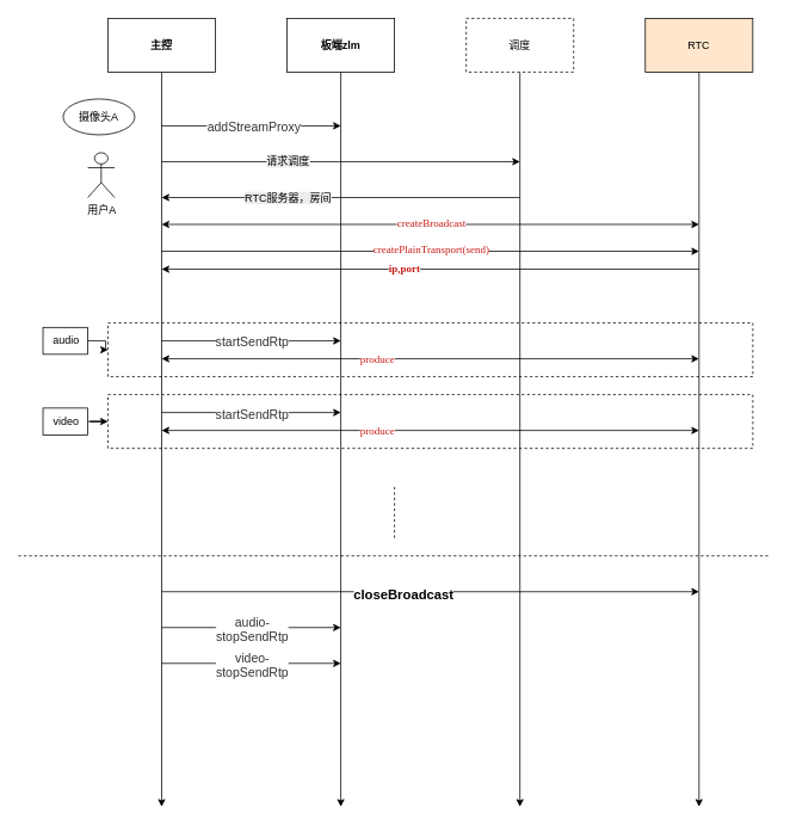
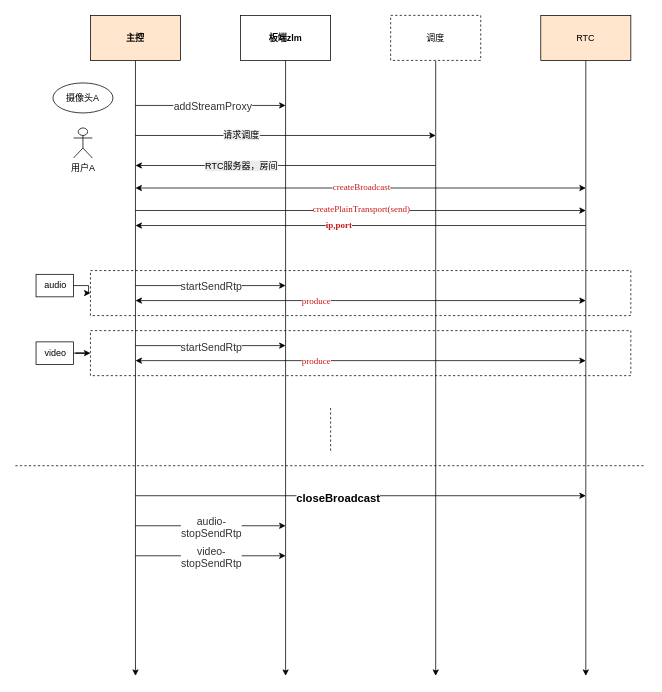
  <mxCell id="0" />
  <mxCell id="1" parent="0" />
  <mxCell id="2" value="" style="rounded=0;whiteSpace=wrap;html=1;dashed=1;" parent="1" vertex="1"><mxGeometry x="120" y="440" width="720" height="60" as="geometry" /></mxCell>
  <mxCell id="3" value="" style="rounded=0;whiteSpace=wrap;html=1;dashed=1;" parent="1" vertex="1"><mxGeometry x="120" y="360" width="720" height="60" as="geometry" /></mxCell>
  <mxCell id="4" style="edgeStyle=orthogonalEdgeStyle;rounded=0;orthogonalLoop=1;jettySize=auto;html=1;" parent="1" source="5" edge="1"><mxGeometry relative="1" as="geometry"><mxPoint x="180" y="900" as="targetPoint" /></mxGeometry></mxCell>
- <mxCell id="5" value="&lt;b&gt;主控&lt;/b&gt;" style="rounded=0;whiteSpace=wrap;html=1;" parent="1" vertex="1"><mxGeometry x="120" y="20" width="120" height="60" as="geometry" /></mxCell>
+ <mxCell id="5" value="&lt;b&gt;主控&lt;/b&gt;" style="rounded=0;whiteSpace=wrap;html=1;fillColor=#ffe6cc;" parent="1" vertex="1"><mxGeometry x="120" y="20" width="120" height="60" as="geometry" /></mxCell>
  <mxCell id="6" style="edgeStyle=orthogonalEdgeStyle;rounded=0;orthogonalLoop=1;jettySize=auto;html=1;" parent="1" source="7" edge="1"><mxGeometry relative="1" as="geometry"><mxPoint x="380" y="900" as="targetPoint" /></mxGeometry></mxCell>
  <mxCell id="7" value="&lt;b&gt;板端zlm&lt;span style=&quot;color: rgba(0, 0, 0, 0); font-family: monospace; font-size: 0px; text-align: start; text-wrap-mode: nowrap;&quot;&gt;%3CmxGraphModel%3E%3Croot%3E%3CmxCell%20id%3D%220%22%2F%3E%3CmxCell%20id%3D%221%22%20parent%3D%220%22%2F%3E%3CmxCell%20id%3D%222%22%20value%3D%22%22%20style%3D%22rounded%3D0%3BwhiteSpace%3Dwrap%3Bhtml%3D1%3B%22%20vertex%3D%221%22%20parent%3D%221%22%3E%3CmxGeometry%20x%3D%22520%22%20y%3D%22160%22%20width%3D%22120%22%20height%3D%2260%22%20as%3D%22geometry%22%2F%3E%3C%2FmxCell%3E%3C%2Froot%3E%3C%2FmxGraphModel%3E&lt;/span&gt;&lt;/b&gt;" style="rounded=0;whiteSpace=wrap;html=1;" parent="1" vertex="1"><mxGeometry x="320" y="20" width="120" height="60" as="geometry" /></mxCell>
  <mxCell id="8" style="edgeStyle=orthogonalEdgeStyle;rounded=0;orthogonalLoop=1;jettySize=auto;html=1;" parent="1" source="9" edge="1"><mxGeometry relative="1" as="geometry"><mxPoint x="580" y="900" as="targetPoint" /></mxGeometry></mxCell>
  <mxCell id="9" value="调度" style="rounded=0;whiteSpace=wrap;html=1;dashed=1;" parent="1" vertex="1"><mxGeometry x="520" y="20" width="120" height="60" as="geometry" /></mxCell>
  <mxCell id="10" style="edgeStyle=orthogonalEdgeStyle;rounded=0;orthogonalLoop=1;jettySize=auto;html=1;" parent="1" source="11" edge="1"><mxGeometry relative="1" as="geometry"><mxPoint x="780" y="900" as="targetPoint" /></mxGeometry></mxCell>
  <mxCell id="11" value="RTC" style="rounded=0;whiteSpace=wrap;html=1;fillColor=#ffe6cc;" parent="1" vertex="1"><mxGeometry x="720" y="20" width="120" height="60" as="geometry" /></mxCell>
  <mxCell id="12" value="" style="endArrow=classic;html=1;rounded=0;" parent="1" edge="1"><mxGeometry width="50" height="50" relative="1" as="geometry"><mxPoint x="180" y="140" as="sourcePoint" /><mxPoint x="380" y="140" as="targetPoint" /></mxGeometry></mxCell>
  <mxCell id="13" value="&lt;span style=&quot;color: rgb(51, 51, 51); font-family: Arial, sans-serif; font-size: 14px; text-align: left; text-wrap-mode: wrap;&quot;&gt;addStreamProxy&lt;/span&gt;" style="edgeLabel;html=1;align=center;verticalAlign=middle;resizable=0;points=[];" parent="12" vertex="1" connectable="0"><mxGeometry x="0.02" y="-2" relative="1" as="geometry"><mxPoint y="-2" as="offset" /></mxGeometry></mxCell>
  <mxCell id="14" value="摄像头A" style="ellipse;whiteSpace=wrap;html=1;" parent="1" vertex="1"><mxGeometry x="70" y="110" width="80" height="40" as="geometry" /></mxCell>
  <mxCell id="15" value="" style="endArrow=classic;html=1;rounded=0;" parent="1" edge="1"><mxGeometry width="50" height="50" relative="1" as="geometry"><mxPoint x="180" y="180" as="sourcePoint" /><mxPoint x="580" y="180" as="targetPoint" /></mxGeometry></mxCell>
  <mxCell id="16" value="&lt;span style=&quot;font-size: 12px; background-color: rgb(236, 236, 236);&quot;&gt;请求调度&lt;/span&gt;" style="edgeLabel;html=1;align=center;verticalAlign=middle;resizable=0;points=[];" parent="15" vertex="1" connectable="0"><mxGeometry x="-0.07" y="1" relative="1" as="geometry"><mxPoint x="-46" as="offset" /></mxGeometry></mxCell>
- <mxCell id="17" value="用户A" style="shape=umlActor;verticalLabelPosition=bottom;verticalAlign=top;html=1;outlineConnect=0;" parent="1" vertex="1"><mxGeometry x="97.5" y="170" width="30" height="50" as="geometry" /></mxCell>
+ <mxCell id="17" value="用户A" style="shape=umlActor;verticalLabelPosition=bottom;verticalAlign=top;html=1;outlineConnect=0;" parent="1" vertex="1"><mxGeometry x="97.5" y="170" width="25" height="40" as="geometry" /></mxCell>
  <mxCell id="18" value="" style="endArrow=classic;html=1;rounded=0;" parent="1" edge="1"><mxGeometry width="50" height="50" relative="1" as="geometry"><mxPoint x="580" y="220" as="sourcePoint" /><mxPoint x="180" y="220" as="targetPoint" /></mxGeometry></mxCell>
  <mxCell id="19" value="&lt;span style=&quot;font-size: 12px; background-color: rgb(236, 236, 236);&quot;&gt;RTC服务器，房间&lt;/span&gt;" style="edgeLabel;html=1;align=center;verticalAlign=middle;resizable=0;points=[];" parent="18" vertex="1" connectable="0"><mxGeometry x="0.045" y="-3" relative="1" as="geometry"><mxPoint x="-51" y="3" as="offset" /></mxGeometry></mxCell>
  <mxCell id="20" value="" style="endArrow=classic;html=1;rounded=0;startArrow=classic;startFill=1;" parent="1" edge="1"><mxGeometry width="50" height="50" relative="1" as="geometry"><mxPoint x="180" y="250" as="sourcePoint" /><mxPoint x="780" y="250" as="targetPoint" /></mxGeometry></mxCell>
  <mxCell id="21" value="&lt;p style=&quot;margin: 0px; font-variant-numeric: normal; font-variant-east-asian: normal; font-variant-alternates: normal; font-size-adjust: none; font-kerning: auto; font-optical-sizing: auto; font-feature-settings: normal; font-variation-settings: normal; font-variant-position: normal; font-variant-emoji: normal; font-stretch: normal; font-size: 12px; line-height: normal; font-family: Menlo; color: rgb(196, 26, 22); text-align: start; text-wrap-mode: wrap;&quot; class=&quot;p1&quot;&gt;createBroadcast&lt;/p&gt;" style="edgeLabel;html=1;align=center;verticalAlign=middle;resizable=0;points=[];" parent="20" vertex="1" connectable="0"><mxGeometry x="-0.263" y="2" relative="1" as="geometry"><mxPoint x="79" as="offset" /></mxGeometry></mxCell>
  <mxCell id="22" value="" style="endArrow=classic;html=1;rounded=0;startArrow=none;startFill=0;" parent="1" edge="1"><mxGeometry width="50" height="50" relative="1" as="geometry"><mxPoint x="180" y="280" as="sourcePoint" /><mxPoint x="780" y="280" as="targetPoint" /></mxGeometry></mxCell>
  <mxCell id="23" value="&lt;p style=&quot;margin: 0px; font-variant-numeric: normal; font-variant-east-asian: normal; font-variant-alternates: normal; font-size-adjust: none; font-kerning: auto; font-optical-sizing: auto; font-feature-settings: normal; font-variation-settings: normal; font-variant-position: normal; font-variant-emoji: normal; font-stretch: normal; font-size: 12px; line-height: normal; font-family: Menlo; color: rgb(196, 26, 22); text-align: start; text-wrap-mode: wrap;&quot; class=&quot;p1&quot;&gt;createPlainTransport(send)&lt;/p&gt;" style="edgeLabel;html=1;align=center;verticalAlign=middle;resizable=0;points=[];" parent="22" vertex="1" connectable="0"><mxGeometry x="-0.263" y="2" relative="1" as="geometry"><mxPoint x="79" as="offset" /></mxGeometry></mxCell>
  <mxCell id="24" value="" style="endArrow=classic;html=1;rounded=0;" parent="1" edge="1"><mxGeometry width="50" height="50" relative="1" as="geometry"><mxPoint x="780" y="300" as="sourcePoint" /><mxPoint x="180" y="300" as="targetPoint" /></mxGeometry></mxCell>
  <mxCell id="25" value="&lt;span style=&quot;color: rgb(196, 26, 22); font-family: Menlo; font-size: 12px; text-align: start; text-wrap-mode: wrap;&quot;&gt;&lt;b&gt;ip,port&lt;/b&gt;&lt;/span&gt;" style="edgeLabel;html=1;align=center;verticalAlign=middle;resizable=0;points=[];" parent="24" vertex="1" connectable="0"><mxGeometry x="0.27" y="-1" relative="1" as="geometry"><mxPoint x="51" as="offset" /></mxGeometry></mxCell>
  <mxCell id="26" value="" style="endArrow=classic;html=1;rounded=0;startArrow=classic;startFill=1;" parent="1" edge="1"><mxGeometry width="50" height="50" relative="1" as="geometry"><mxPoint x="180" y="400" as="sourcePoint" /><mxPoint x="780" y="400" as="targetPoint" /></mxGeometry></mxCell>
  <mxCell id="27" value="&lt;p style=&quot;margin: 0px; font-variant-numeric: normal; font-variant-east-asian: normal; font-variant-alternates: normal; font-size-adjust: none; font-kerning: auto; font-optical-sizing: auto; font-feature-settings: normal; font-variation-settings: normal; font-variant-position: normal; font-variant-emoji: normal; font-stretch: normal; font-size: 12px; line-height: normal; font-family: Menlo; color: rgb(196, 26, 22); text-align: start; text-wrap-mode: wrap;&quot; class=&quot;p1&quot;&gt;produce&lt;/p&gt;" style="edgeLabel;html=1;align=center;verticalAlign=middle;resizable=0;points=[];" parent="26" vertex="1" connectable="0"><mxGeometry x="-0.263" y="2" relative="1" as="geometry"><mxPoint x="19" y="2" as="offset" /></mxGeometry></mxCell>
  <mxCell id="28" value="" style="endArrow=classic;html=1;rounded=0;" parent="1" edge="1"><mxGeometry width="50" height="50" relative="1" as="geometry"><mxPoint x="180" y="380" as="sourcePoint" /><mxPoint x="380" y="380" as="targetPoint" /></mxGeometry></mxCell>
  <mxCell id="29" value="&lt;span style=&quot;color: rgb(51, 51, 51); font-family: Arial, sans-serif; font-size: 14px; text-align: left; text-wrap-mode: wrap;&quot;&gt;startSendRtp&lt;/span&gt;" style="edgeLabel;html=1;align=center;verticalAlign=middle;resizable=0;points=[];" parent="28" vertex="1" connectable="0"><mxGeometry x="-0.14" y="-1" relative="1" as="geometry"><mxPoint x="14" as="offset" /></mxGeometry></mxCell>
  <mxCell id="30" style="edgeStyle=orthogonalEdgeStyle;rounded=0;orthogonalLoop=1;jettySize=auto;html=1;entryX=0;entryY=0.5;entryDx=0;entryDy=0;" parent="1" source="31" target="3" edge="1"><mxGeometry relative="1" as="geometry" /></mxCell>
  <mxCell id="31" value="audio" style="text;html=1;align=center;verticalAlign=middle;resizable=0;points=[];autosize=1;strokeColor=default;fillColor=none;" parent="1" vertex="1"><mxGeometry x="47.5" y="365" width="50" height="30" as="geometry" /></mxCell>
  <mxCell id="32" value="" style="endArrow=classic;html=1;rounded=0;startArrow=classic;startFill=1;" parent="1" edge="1"><mxGeometry width="50" height="50" relative="1" as="geometry"><mxPoint x="180" y="480" as="sourcePoint" /><mxPoint x="780" y="480" as="targetPoint" /></mxGeometry></mxCell>
  <mxCell id="33" value="&lt;p style=&quot;margin: 0px; font-variant-numeric: normal; font-variant-east-asian: normal; font-variant-alternates: normal; font-size-adjust: none; font-kerning: auto; font-optical-sizing: auto; font-feature-settings: normal; font-variation-settings: normal; font-variant-position: normal; font-variant-emoji: normal; font-stretch: normal; font-size: 12px; line-height: normal; font-family: Menlo; color: rgb(196, 26, 22); text-align: start; text-wrap-mode: wrap;&quot; class=&quot;p1&quot;&gt;produce&lt;/p&gt;" style="edgeLabel;html=1;align=center;verticalAlign=middle;resizable=0;points=[];" parent="32" vertex="1" connectable="0"><mxGeometry x="-0.263" y="2" relative="1" as="geometry"><mxPoint x="19" y="2" as="offset" /></mxGeometry></mxCell>
  <mxCell id="34" value="" style="endArrow=classic;html=1;rounded=0;" parent="1" edge="1"><mxGeometry width="50" height="50" relative="1" as="geometry"><mxPoint x="180" y="460" as="sourcePoint" /><mxPoint x="380" y="460" as="targetPoint" /></mxGeometry></mxCell>
  <mxCell id="35" value="&lt;span style=&quot;color: rgb(51, 51, 51); font-family: Arial, sans-serif; font-size: 14px; text-align: left; text-wrap-mode: wrap;&quot;&gt;startSendRtp&lt;/span&gt;" style="edgeLabel;html=1;align=center;verticalAlign=middle;resizable=0;points=[];" parent="34" vertex="1" connectable="0"><mxGeometry x="-0.14" y="-1" relative="1" as="geometry"><mxPoint x="14" as="offset" /></mxGeometry></mxCell>
  <mxCell id="36" style="edgeStyle=orthogonalEdgeStyle;rounded=0;orthogonalLoop=1;jettySize=auto;html=1;entryX=0;entryY=0.5;entryDx=0;entryDy=0;" parent="1" source="37" target="2" edge="1"><mxGeometry relative="1" as="geometry" /></mxCell>
  <mxCell id="37" value="video" style="text;html=1;align=center;verticalAlign=middle;resizable=0;points=[];autosize=1;strokeColor=default;fillColor=none;" parent="1" vertex="1"><mxGeometry x="47.5" y="455" width="50" height="30" as="geometry" /></mxCell>
  <mxCell id="38" value="" style="endArrow=none;dashed=1;html=1;rounded=0;" parent="1" edge="1"><mxGeometry width="50" height="50" relative="1" as="geometry"><mxPoint x="20" y="620" as="sourcePoint" /><mxPoint x="860" y="620" as="targetPoint" /></mxGeometry></mxCell>
  <mxCell id="39" value="" style="endArrow=none;dashed=1;html=1;rounded=0;strokeWidth=1;curved=0;fontStyle=1" parent="1" edge="1"><mxGeometry width="50" height="50" relative="1" as="geometry"><mxPoint x="440" y="600" as="sourcePoint" /><mxPoint x="440" y="540" as="targetPoint" /></mxGeometry></mxCell>
  <mxCell id="40" value="" style="endArrow=classic;html=1;rounded=0;" parent="1" edge="1"><mxGeometry width="50" height="50" relative="1" as="geometry"><mxPoint x="180" y="700" as="sourcePoint" /><mxPoint x="380" y="700" as="targetPoint" /></mxGeometry></mxCell>
  <mxCell id="41" value="&lt;span style=&quot;color: rgb(51, 51, 51); font-family: Arial, sans-serif; font-size: 14px; text-align: left; text-wrap-mode: wrap;&quot;&gt;audio-stopSendRtp&lt;/span&gt;" style="edgeLabel;html=1;align=center;verticalAlign=middle;resizable=0;points=[];" parent="40" vertex="1" connectable="0"><mxGeometry x="-0.14" y="-1" relative="1" as="geometry"><mxPoint x="14" as="offset" /></mxGeometry></mxCell>
  <mxCell id="42" value="" style="endArrow=classic;html=1;rounded=0;" parent="1" edge="1"><mxGeometry width="50" height="50" relative="1" as="geometry"><mxPoint x="180" y="740" as="sourcePoint" /><mxPoint x="380" y="740" as="targetPoint" /></mxGeometry></mxCell>
  <mxCell id="43" value="&lt;span style=&quot;color: rgb(51, 51, 51); font-family: Arial, sans-serif; font-size: 14px; text-align: left; text-wrap-mode: wrap;&quot;&gt;video-stopSendRtp&lt;/span&gt;" style="edgeLabel;html=1;align=center;verticalAlign=middle;resizable=0;points=[];" parent="42" vertex="1" connectable="0"><mxGeometry x="-0.14" y="-1" relative="1" as="geometry"><mxPoint x="14" as="offset" /></mxGeometry></mxCell>
  <mxCell id="44" value="" style="endArrow=classic;html=1;rounded=0;" parent="1" edge="1"><mxGeometry width="50" height="50" relative="1" as="geometry"><mxPoint x="180" y="660" as="sourcePoint" /><mxPoint x="780" y="660" as="targetPoint" /></mxGeometry></mxCell>
  <mxCell id="45" value="&lt;b&gt;&lt;font style=&quot;font-size: 15px;&quot;&gt;closeBroadcast&lt;/font&gt;&lt;/b&gt;" style="edgeLabel;html=1;align=center;verticalAlign=middle;resizable=0;points=[];" parent="44" vertex="1" connectable="0"><mxGeometry x="-0.103" y="-2" relative="1" as="geometry"><mxPoint as="offset" /></mxGeometry></mxCell>
